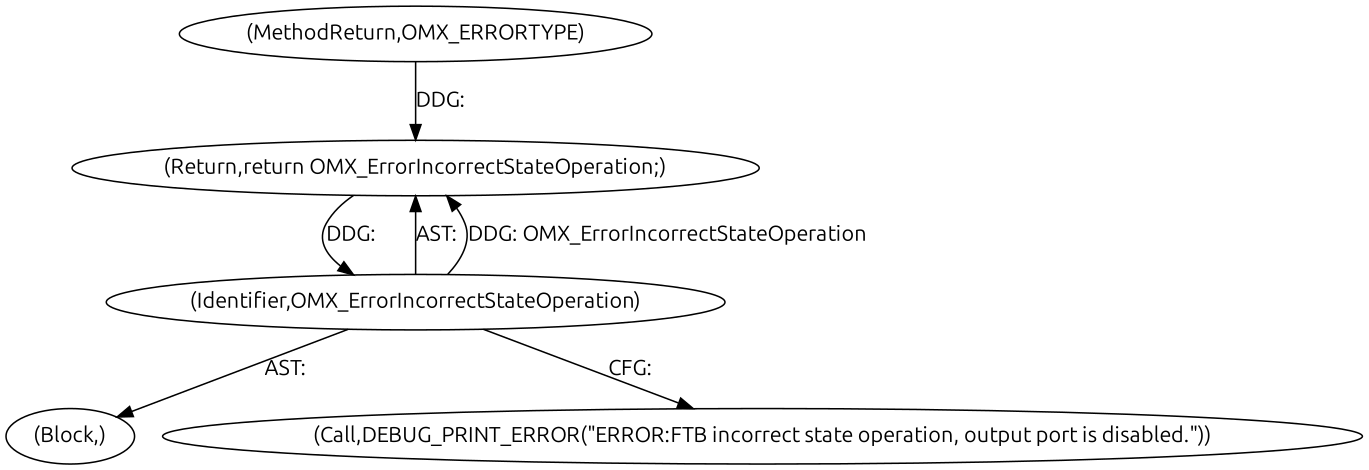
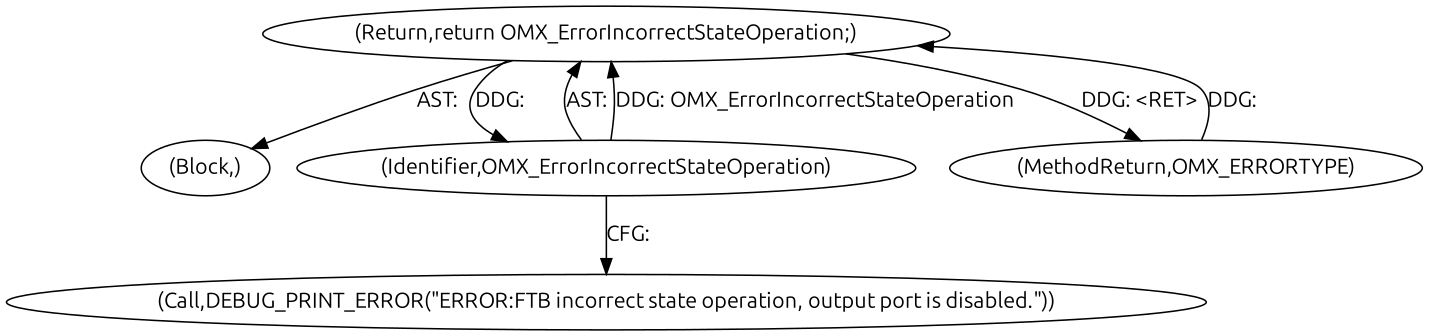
  digraph {
    fontname=Ubuntu
    node [fontname=Ubuntu]
    edge [fontname=Ubuntu]
    n1 [label="(Return,return OMX_ErrorIncorrectStateOperation;)"]
    n2 [label="(Identifier,OMX_ErrorIncorrectStateOperation)"]
    n3 [label="(Block,)"]
    n4 [label="(MethodReturn,OMX_ERRORTYPE)"]
    n5 [label="(Call,DEBUG_PRINT_ERROR(\"ERROR:FTB incorrect state operation, output port is disabled.\"))"]
    n1 -> n2 [label="DDG: "]
-   n2 -> n3 [label="AST: "]
+   n1 -> n3 [label="AST: "]
+   n1 -> n4 [label="DDG: <RET>"]
    n2 -> n1 [label="AST: "]
    n2 -> n1 [label="DDG: OMX_ErrorIncorrectStateOperation"]
    n2 -> n5 [label="CFG: "]
    n4 -> n1 [label="DDG: "]
  }
